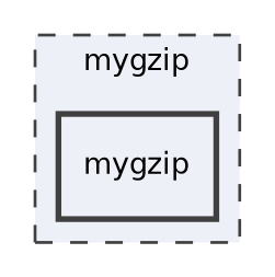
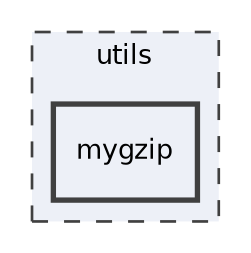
  digraph {
    compound=true
    n1 [color=grey25 fillcolor="#edf0f7" fontname=Helvetica fontsize=10 label=mygzip shape=box style="filled,bold,"]
    subgraph cluster_1 {
      bgcolor="#edf0f7"
      fontname=Helvetica
      fontsize=10
-     label=mygzip
+     label=utils
      pencolor=grey25
      style="filled,dashed,"
      n1
    }
  }
